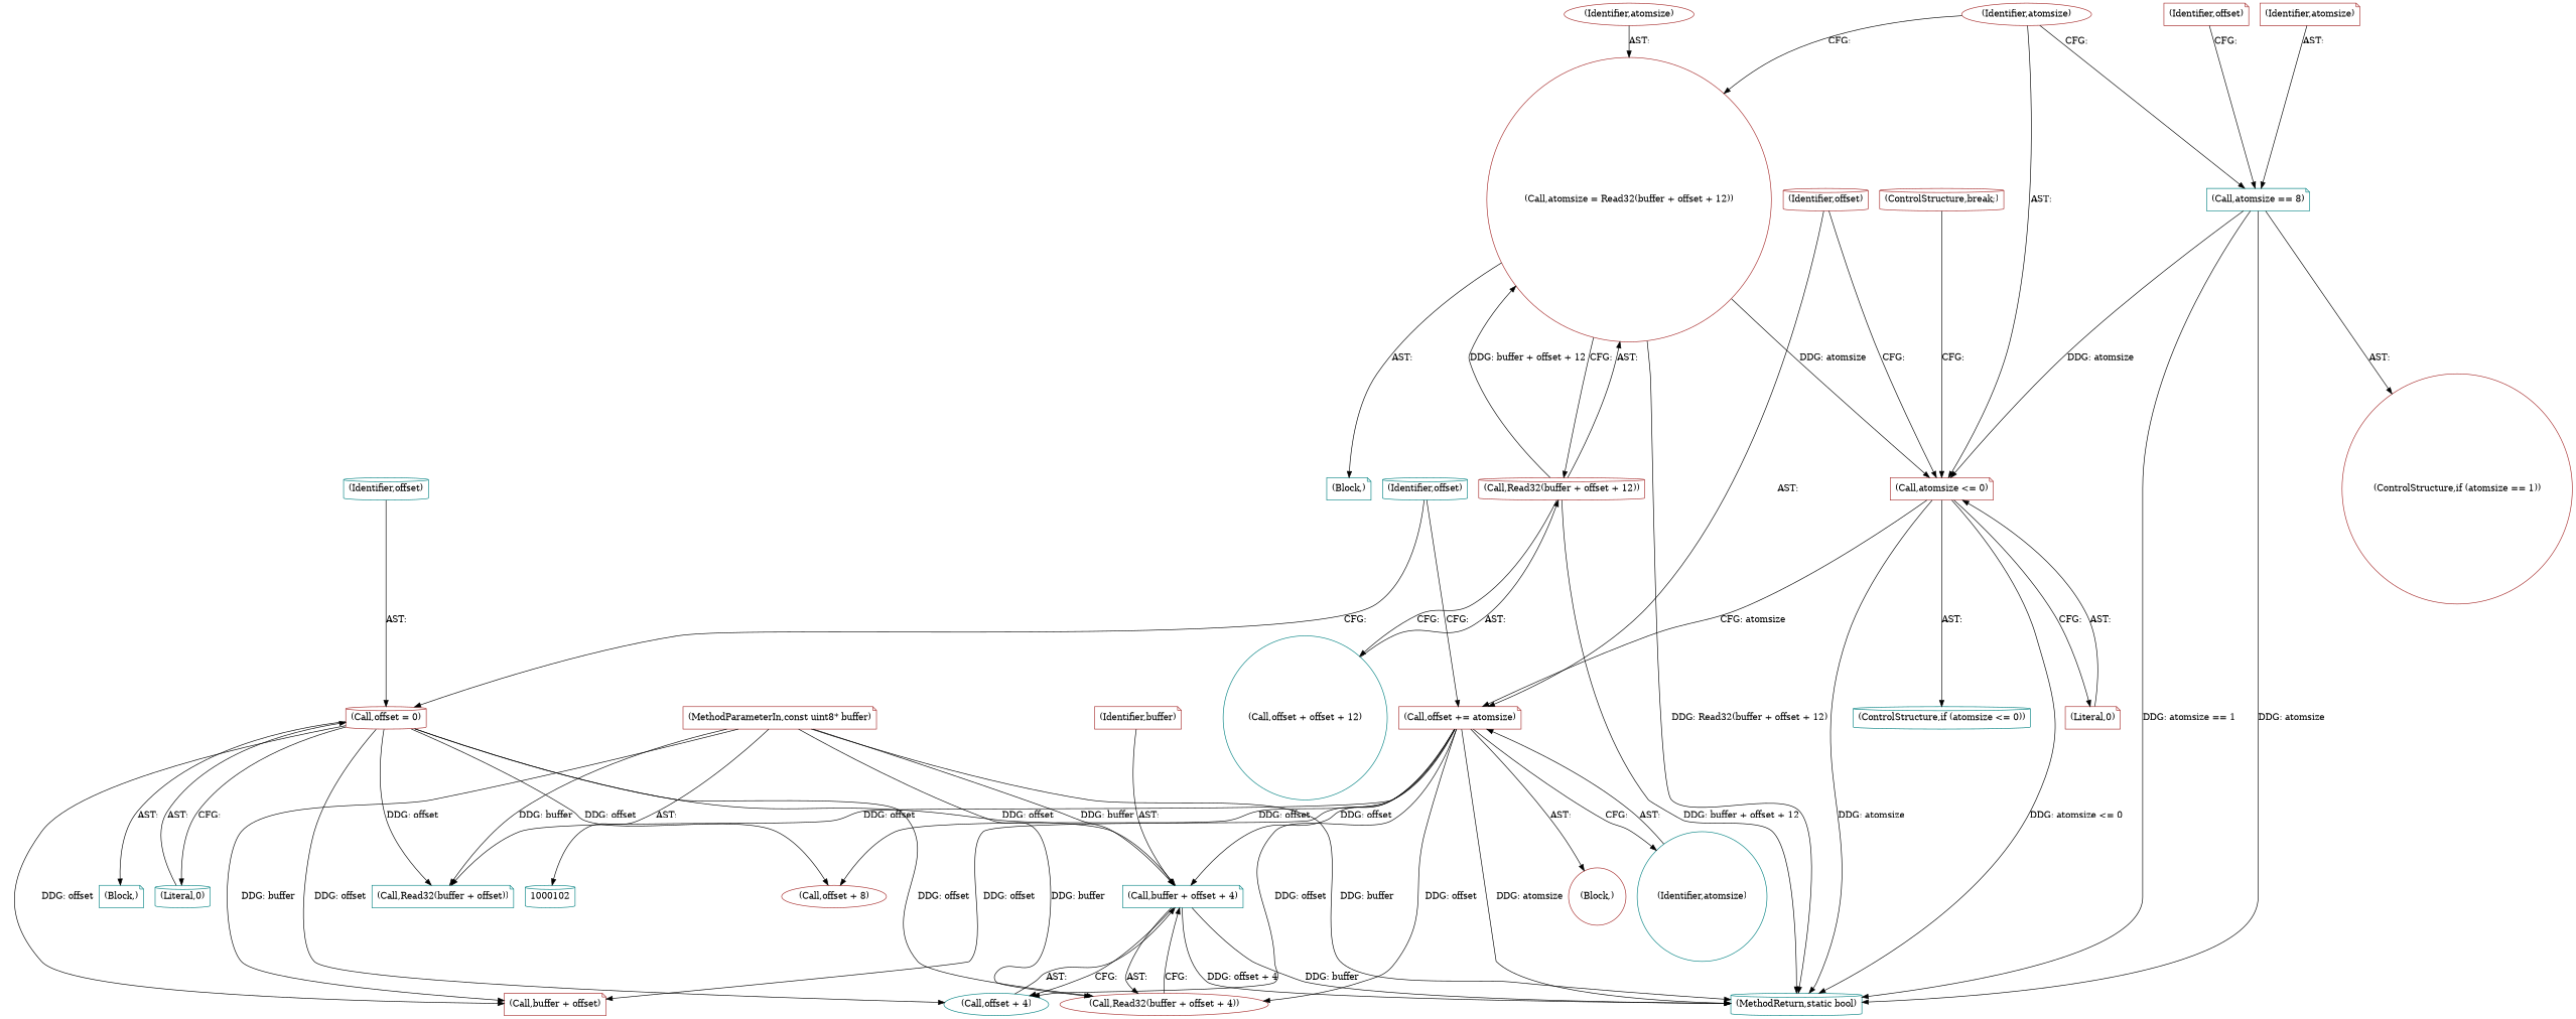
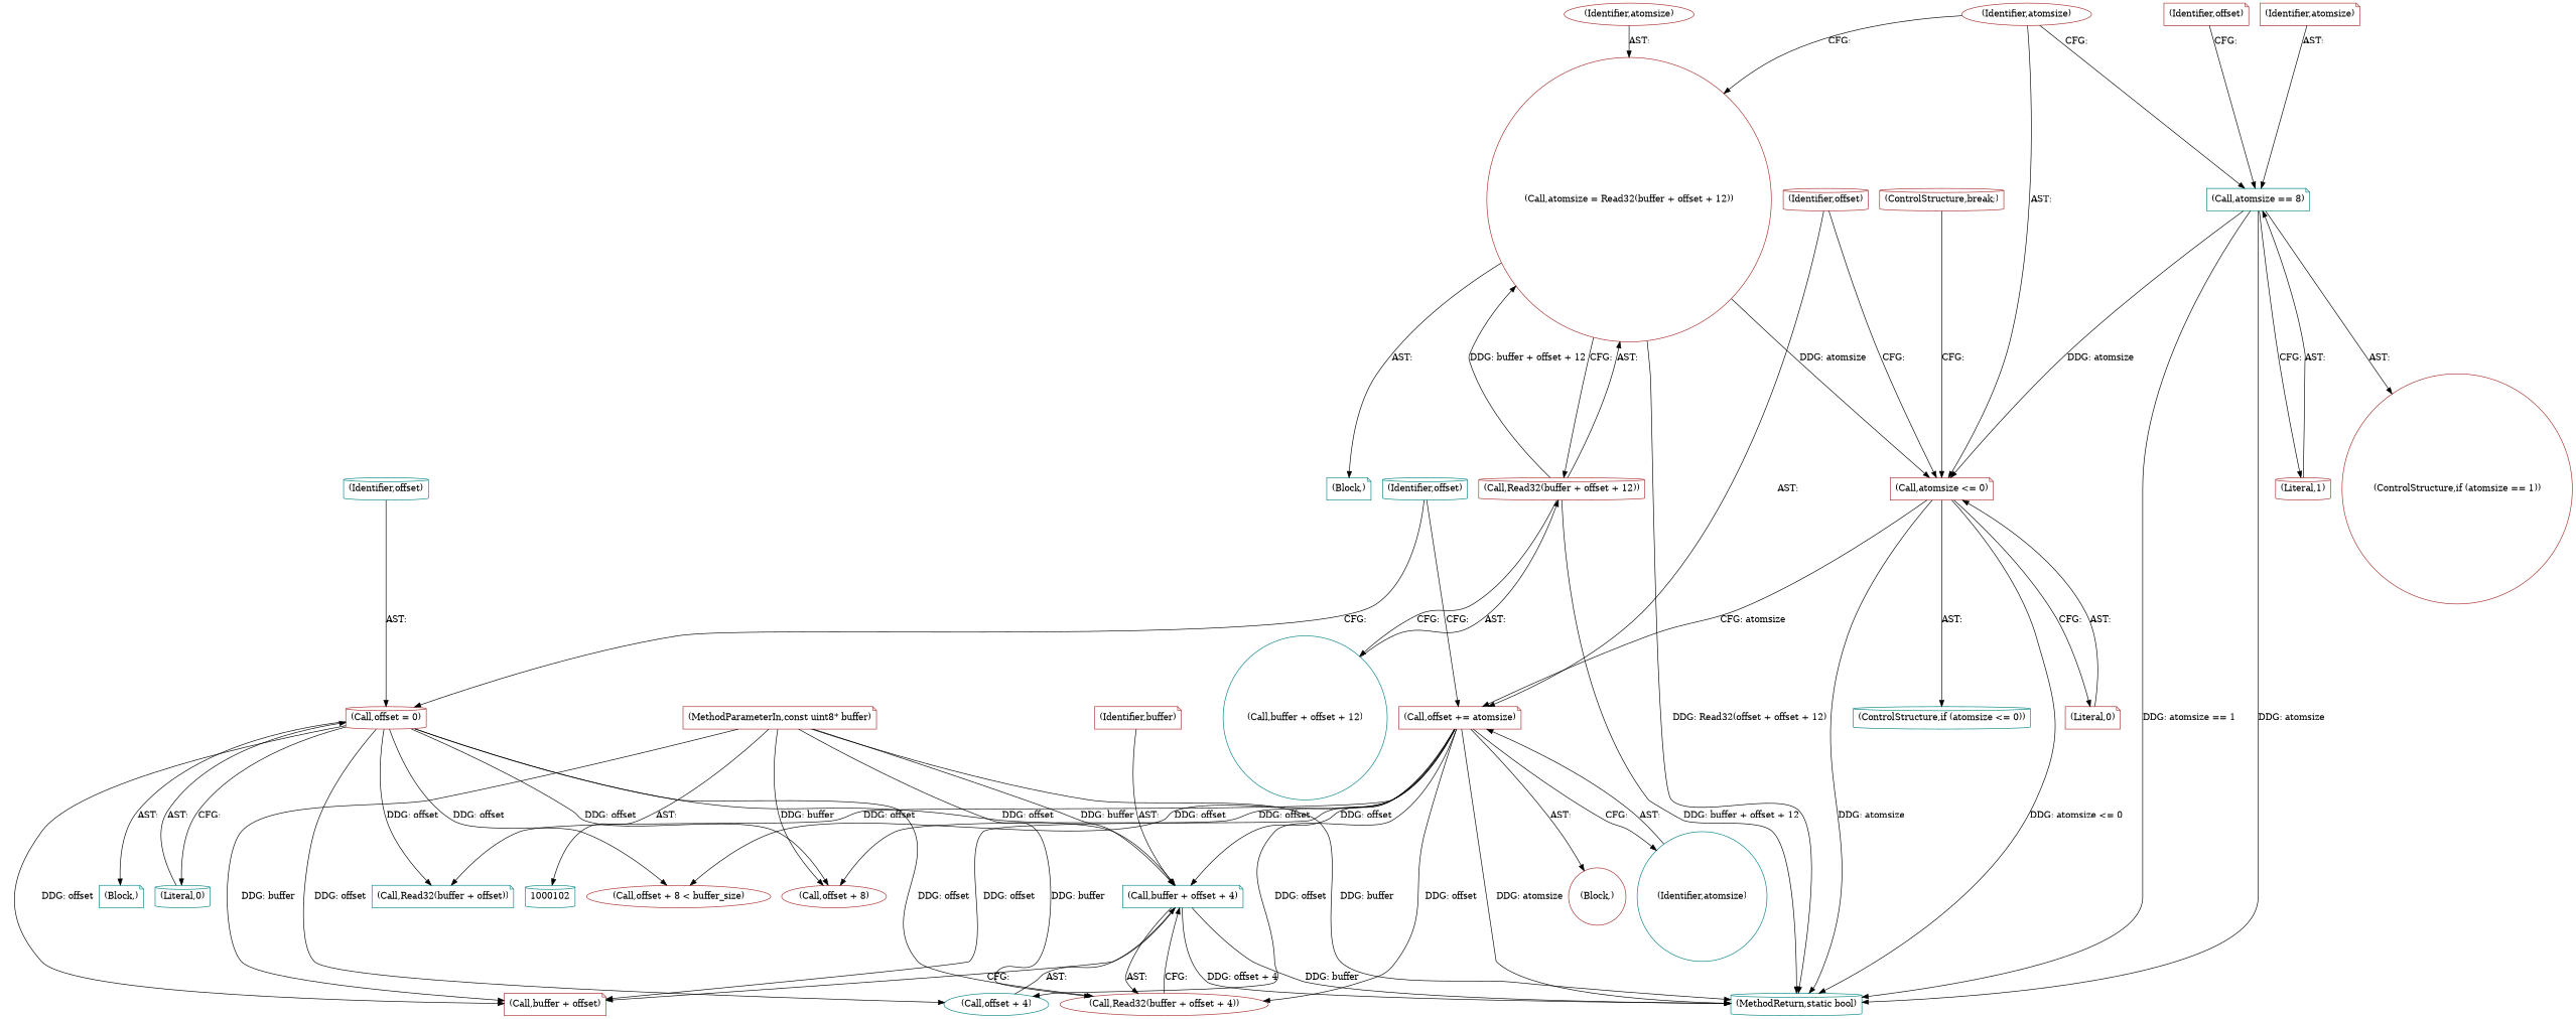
  digraph {
    node [color=brown shape=note]
    n1 [color=teal label="(Call,buffer + offset + 4)"]
    n2 [color=teal label="(MethodReturn,static bool)" shape=cylinder]
    n3 [color=teal label="(Call,offset + 4)" shape=ellipse]
    n4 [label="(Call,Read32(buffer + offset + 4))" shape=ellipse]
    n5 [label="(MethodParameterIn,const uint8* buffer)"]
    n6 [color=teal label="(Call,Read32(buffer + offset))"]
    n7 [label="(Call,buffer + offset)"]
    1000102 [color=teal shape=cylinder]
    n9 [label="(Call,offset += atomsize)"]
    n10 [label="(Call,offset + 8)" shape=ellipse]
    n11 [color=teal label="(Identifier,atomsize)" shape=circle]
+   n12 [label="(Call,offset + 8 < buffer_size)" shape=ellipse]
    n13 [label="(Block,)" shape=circle]
    n14 [label="(Call,atomsize <= 0)"]
    n15 [color=teal label="(ControlStructure,if (atomsize <= 0))" shape=cylinder]
    n16 [label="(Literal,0)"]
    n17 [label="(Call,atomsize = Read32(buffer + offset + 12))" shape=circle]
    n18 [label="(Call,Read32(buffer + offset + 12))" shape=cylinder]
    n19 [color=teal label="(Block,)"]
-   n20 [color=teal label="(Call,offset + offset + 12)" shape=circle]
+   n20 [color=teal label="(Call,buffer + offset + 12)" shape=circle]
    n21 [color=teal label="(Call,atomsize == 8)"]
    n22 [label="(ControlStructure,if (atomsize == 1))" shape=circle]
+   n23 [label="(Literal,1)" shape=cylinder]
    n24 [label="(Call,offset = 0)" shape=cylinder]
    n25 [color=teal label="(Block,)"]
    n26 [color=teal label="(Literal,0)" shape=cylinder]
    n27 [label="(Identifier,offset)" shape=cylinder]
    n28 [color=teal label="(Identifier,offset)" shape=cylinder]
    n29 [label="(ControlStructure,break;)" shape=cylinder]
    n30 [label="(Identifier,offset)"]
    n31 [label="(Identifier,buffer)"]
    n32 [color=teal label="(Identifier,offset)" shape=cylinder]
    n33 [label="(Identifier,atomsize)" shape=ellipse]
    n34 [label="(Identifier,atomsize)" shape=ellipse]
    n35 [label="(Identifier,atomsize)"]
    n1 -> n2 [label="DDG: buffer"]
    n1 -> n2 [label="DDG: offset + 4"]
-   n1 -> n3 [label="CFG: "]
+   n1 -> n7 [label="CFG: "]
    n1 -> n4 [label="AST: "]
    n3 -> n1 [label="AST: "]
    n4 -> n1 [label="CFG: "]
    n5 -> n1 [label="DDG: buffer"]
    n5 -> n2 [label="DDG: buffer"]
    n5 -> n4 [label="DDG: buffer"]
-   n5 -> n6 [label="DDG: buffer"]
+   n5 -> n10 [label="DDG: buffer"]
    n5 -> n7 [label="DDG: buffer"]
    n5 -> 1000102 [label="AST: "]
    n9 -> n1 [label="DDG: offset"]
    n9 -> n2 [label="DDG: atomsize"]
    n9 -> n3 [label="DDG: offset"]
    n9 -> n4 [label="DDG: offset"]
    n9 -> n6 [label="DDG: offset"]
    n9 -> n7 [label="DDG: offset"]
    n9 -> n10 [label="DDG: offset"]
    n9 -> n11 [label="CFG: "]
+   n9 -> n12 [label="DDG: offset"]
    n9 -> n13 [label="AST: "]
    n11 -> n9 [label="AST: "]
    n14 -> n2 [label="DDG: atomsize"]
    n14 -> n2 [label="DDG: atomsize <= 0"]
    n14 -> n9 [label="CFG: atomsize"]
    n14 -> n15 [label="AST: "]
    n14 -> n16 [label="CFG: "]
    n16 -> n14 [label="AST: "]
-   n17 -> n2 [label="DDG: Read32(buffer + offset + 12)"]
+   n17 -> n2 [label="DDG: Read32(offset + offset + 12)"]
    n17 -> n14 [label="DDG: atomsize"]
    n17 -> n18 [label="CFG: "]
    n17 -> n19 [label="AST: "]
    n18 -> n2 [label="DDG: buffer + offset + 12"]
    n18 -> n17 [label="AST: "]
    n18 -> n17 [label="DDG: buffer + offset + 12"]
    n18 -> n20 [label="CFG: "]
    n20 -> n18 [label="AST: "]
    n21 -> n2 [label="DDG: atomsize == 1"]
    n21 -> n2 [label="DDG: atomsize"]
    n21 -> n14 [label="DDG: atomsize"]
    n21 -> n22 [label="AST: "]
+   n21 -> n23 [label="CFG: "]
+   n23 -> n21 [label="AST: "]
    n24 -> n1 [label="DDG: offset"]
    n24 -> n3 [label="DDG: offset"]
    n24 -> n4 [label="DDG: offset"]
    n24 -> n6 [label="DDG: offset"]
    n24 -> n7 [label="DDG: offset"]
    n24 -> n10 [label="DDG: offset"]
+   n24 -> n12 [label="DDG: offset"]
    n24 -> n25 [label="AST: "]
    n24 -> n26 [label="CFG: "]
    n26 -> n24 [label="AST: "]
    n27 -> n9 [label="AST: "]
    n27 -> n14 [label="CFG: "]
    n28 -> n24 [label="AST: "]
    n29 -> n14 [label="CFG: "]
    n30 -> n21 [label="CFG: "]
    n31 -> n1 [label="AST: "]
    n32 -> n9 [label="CFG: "]
    n32 -> n24 [label="CFG: "]
    n33 -> n14 [label="AST: "]
    n33 -> n17 [label="CFG: "]
    n33 -> n21 [label="CFG: "]
    n34 -> n17 [label="AST: "]
    n35 -> n21 [label="AST: "]
  }
